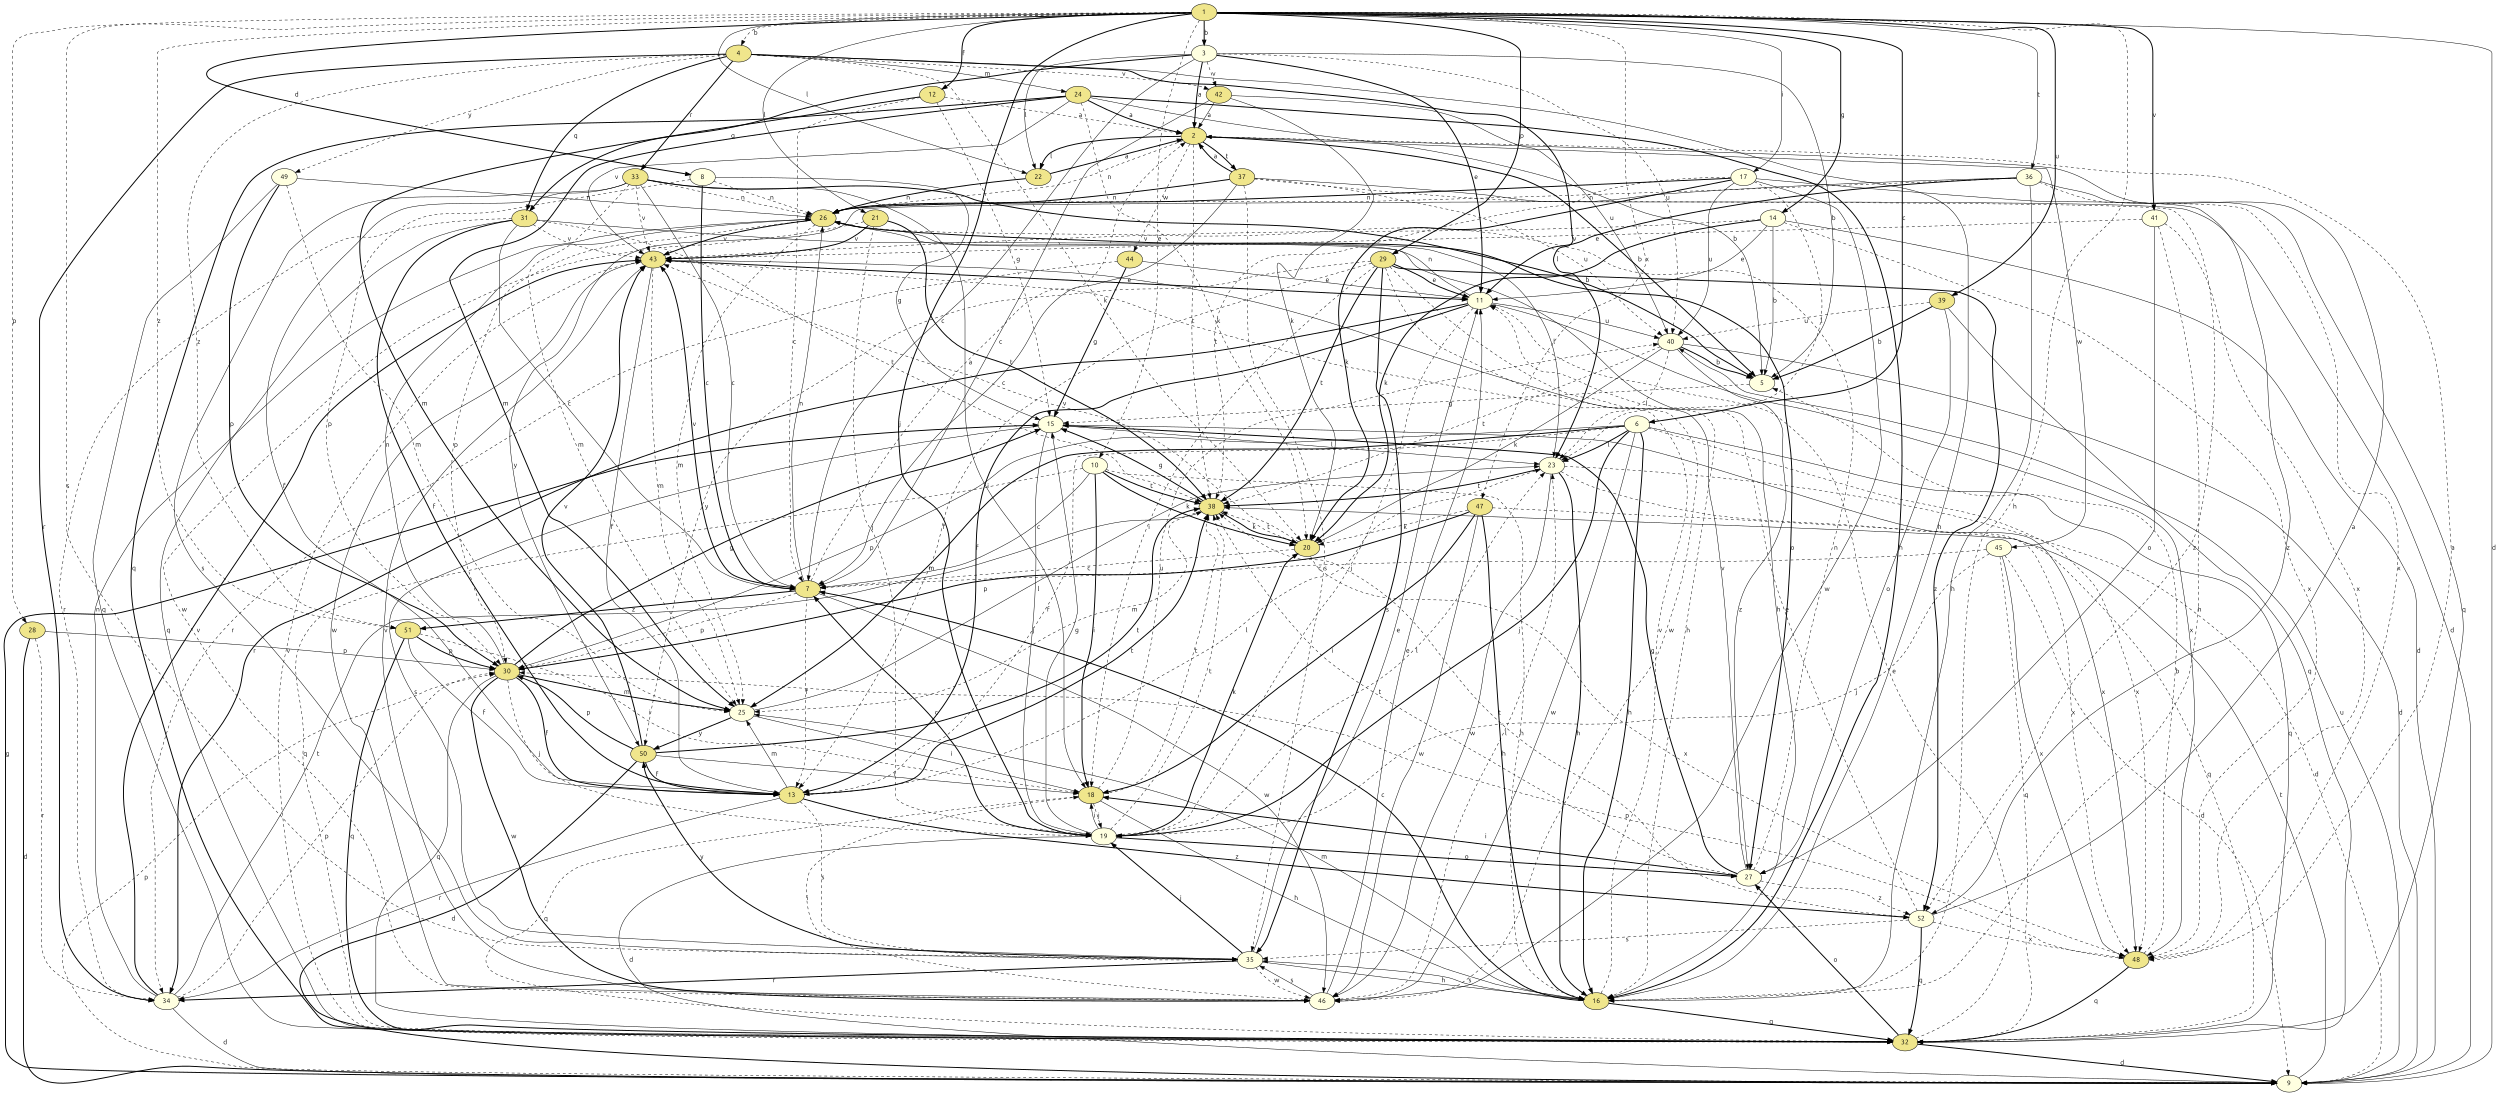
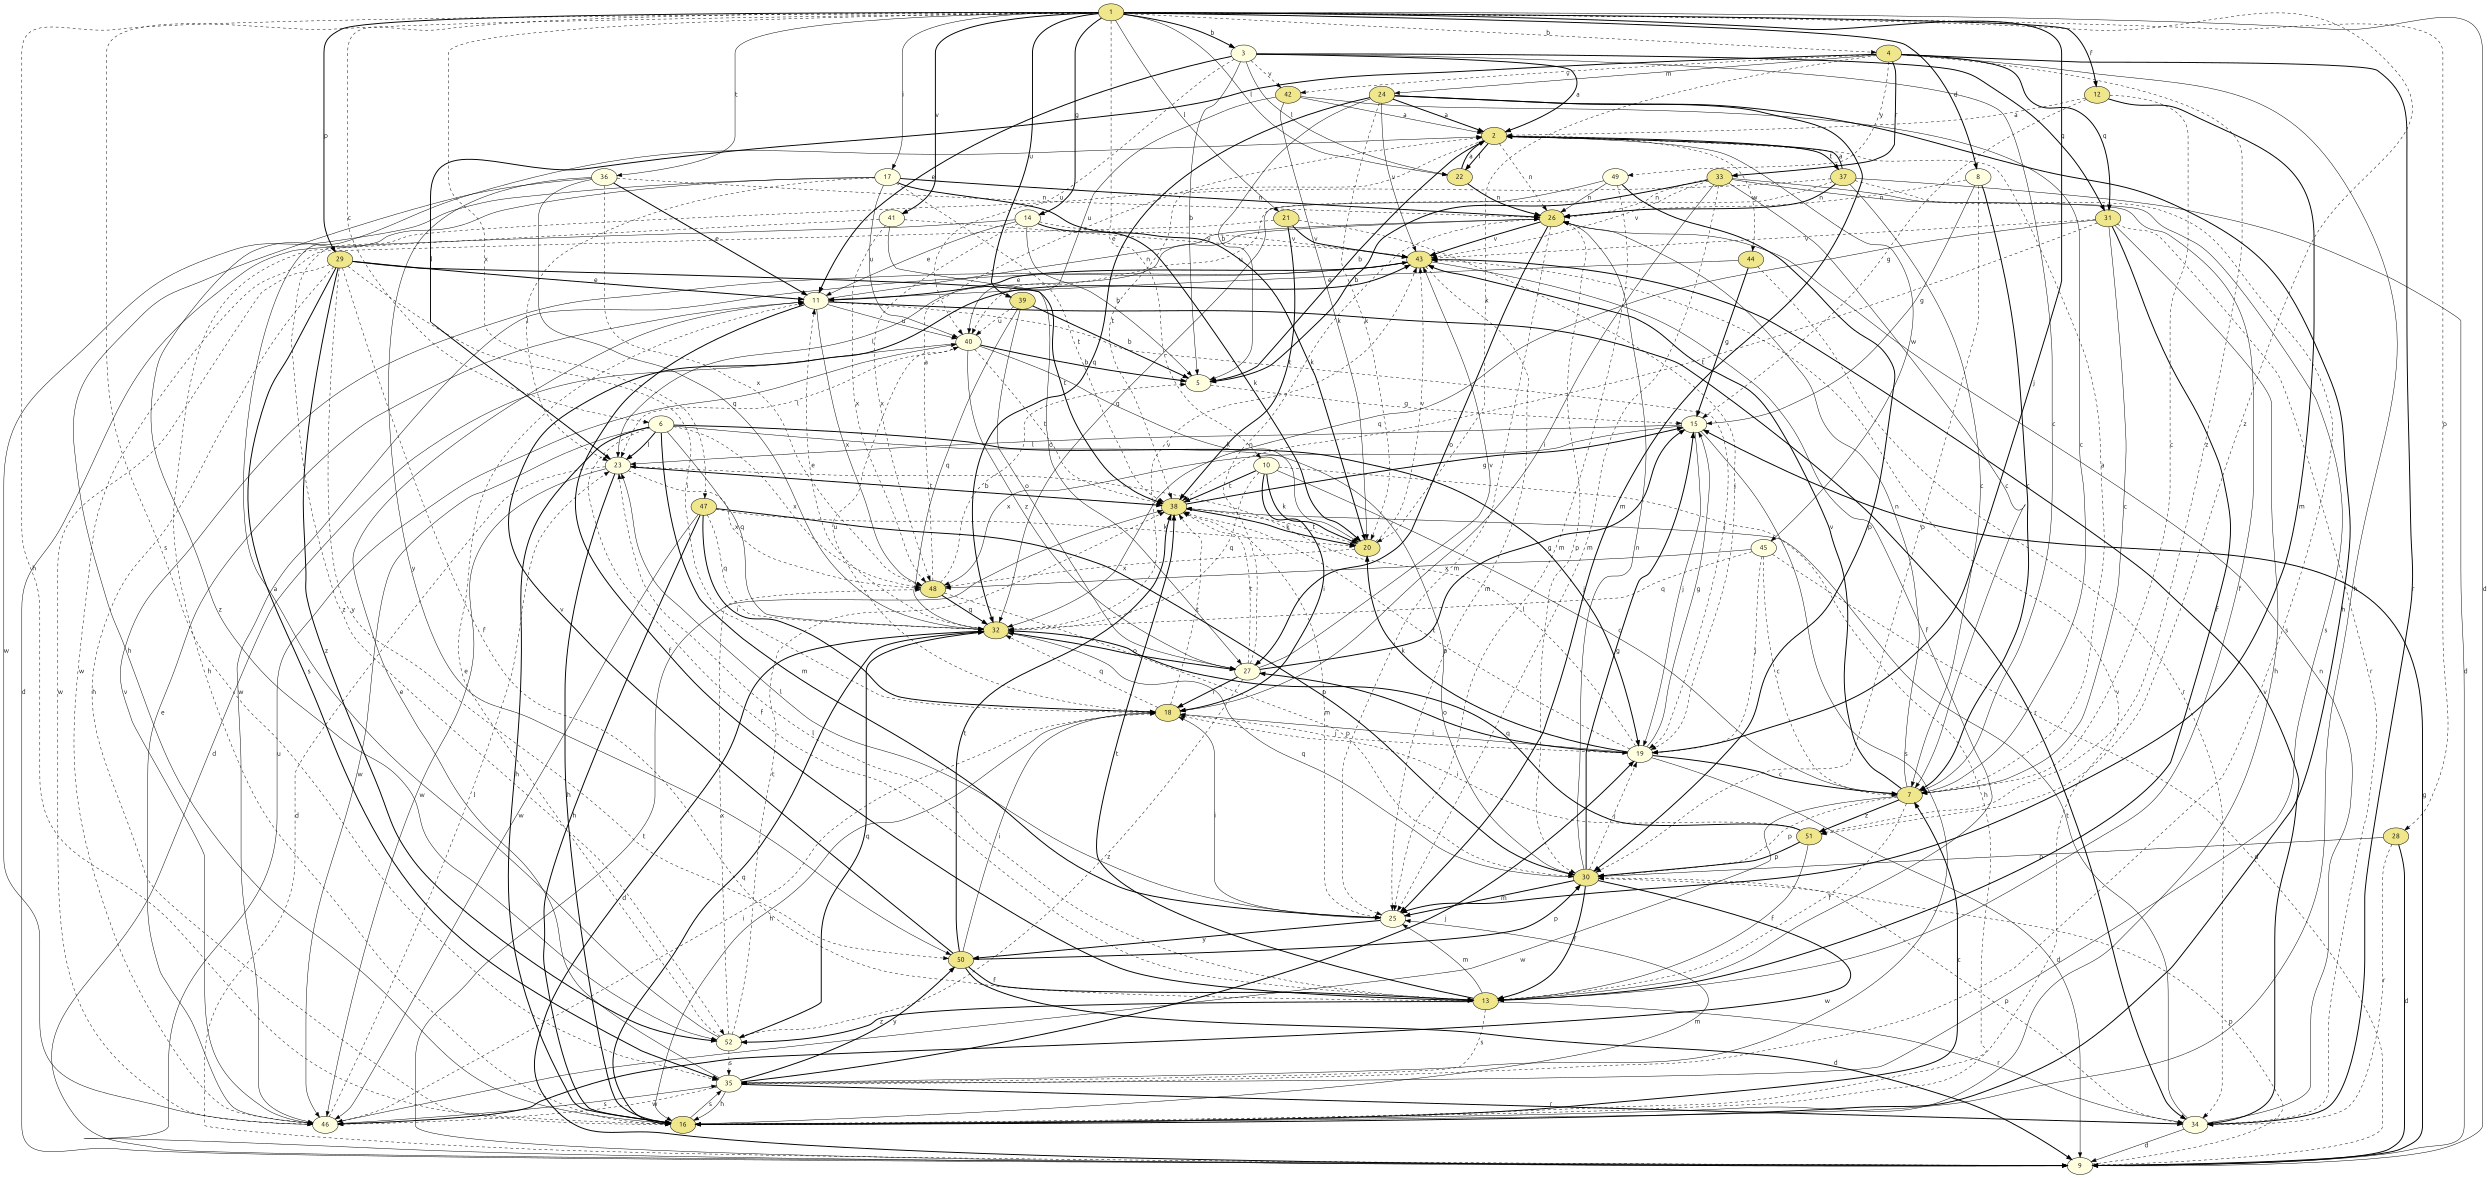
  strict digraph {
    fontname=Ubuntu
    node [fillcolor=khaki fontname=Ubuntu style=filled]
    edge [fontname=Ubuntu style=dashed]
    3 [fillcolor=lightyellow]
    2
    7
    22
    42
    5 [fillcolor=lightyellow]
    40 [fillcolor=lightyellow]
    31
    11 [fillcolor=lightyellow]
    37
    45 [fillcolor=lightyellow]
    44
    38
    26
    51
    43
    46 [fillcolor=lightyellow]
    13
    30
    20
    15 [fillcolor=lightyellow]
    9 [fillcolor=lightyellow]
    23 [fillcolor=lightyellow]
    27 [fillcolor=lightyellow]
    16
    32
    34 [fillcolor=lightyellow]
    48
    19 [fillcolor=lightyellow]
    52 [fillcolor=lightyellow]
    35 [fillcolor=lightyellow]
    25 [fillcolor=lightyellow]
    18
    12
    50
    24
    1
    4
    14 [fillcolor=lightyellow]
    39
    6 [fillcolor=lightyellow]
    8 [fillcolor=lightyellow]
    10 [fillcolor=lightyellow]
    28
    29
    36 [fillcolor=lightyellow]
    41 [fillcolor=lightyellow]
    47
    17 [fillcolor=lightyellow]
    21
    33
    49 [fillcolor=lightyellow]
    3 -> 2 [label=a style=bold]
    3 -> 7 [label=c style=solid]
    3 -> 22 [label=l style=solid]
    3 -> 42 [label=v]
    3 -> 5 [label=b style=solid]
    3 -> 40 [label=u]
    3 -> 31 [label=q style=bold]
    3 -> 11 [label=e style=bold]
    2 -> 22 [label=l style=bold]
    2 -> 5 [label=b style=bold]
    2 -> 37 [label=t style=bold]
    2 -> 45 [label=w style=solid]
    2 -> 44 [label=w]
    2 -> 38 [label=t]
    2 -> 26 [label=n]
    7 -> 2 [label=a]
    7 -> 26 [label=n style=solid]
    7 -> 51 [label=z style=bold]
    7 -> 43 [label=v style=bold]
    7 -> 46 [label=w style=solid]
    7 -> 13 [label=f]
    7 -> 30 [label=p]
    22 -> 2 [label=a style=bold]
    22 -> 26 [label=n style=bold]
    42 -> 2 [label=a style=solid]
    42 -> 7 [label=c style=solid]
    42 -> 40 [label=u style=solid]
    42 -> 20 [label=k style=solid]
    5 -> 15 [label=g]
    40 -> 5 [label=b style=bold]
    40 -> 38 [label=t]
    40 -> 20 [label=k style=solid]
    40 -> 9 [label=d style=solid]
    40 -> 23 [label=l]
    40 -> 27 [label=z style=solid]
    31 -> 7 [label=c style=solid]
    31 -> 38 [label=t]
    31 -> 43 [label=v]
    31 -> 13 [label=f style=bold]
    31 -> 16 [label=h style=solid]
    31 -> 32 [label=q style=solid]
    31 -> 34 [label=r]
    11 -> 40 [label=u style=solid]
    11 -> 26 [label=n style=solid]
    11 -> 13 [label=f style=bold]
    11 -> 34 [label=r style=bold]
    11 -> 48 [label=x style=solid]
    11 -> 19 [label=j]
    37 -> 2 [label=a style=bold]
    37 -> 7 [label=c style=solid]
    37 -> 40 [label=u]
    37 -> 26 [label=n style=bold]
    37 -> 9 [label=d style=solid]
    37 -> 52 [label=z]
    37 -> 35 [label=s]
    45 -> 7 [label=c]
    45 -> 9 [label=d]
    45 -> 32 [label=q]
    45 -> 48 [label=x style=solid]
    45 -> 19 [label=j]
    44 -> 11 [label=e style=solid]
    44 -> 15 [label=g style=bold]
    44 -> 34 [label=r]
    38 -> 20 [label=k style=bold]
    38 -> 15 [label=g style=bold]
    38 -> 25 [label=m]
    26 -> 43 [label=v style=bold]
    26 -> 30 [label=p]
    26 -> 23 [label=l style=solid]
    26 -> 27 [label=o style=bold]
    26 -> 25 [label=m]
    51 -> 13 [label=f style=solid]
    51 -> 30 [label=p style=bold]
    51 -> 32 [label=q style=bold]
    51 -> 18 [label=i]
    43 -> 11 [label=e style=bold]
    43 -> 46 [label=w style=solid]
    43 -> 13 [label=f style=solid]
    43 -> 25 [label=m]
    46 -> 11 [label=e style=solid]
    46 -> 43 [label=v style=solid]
    46 -> 23 [label=l]
    46 -> 35 [label=s style=solid]
    46 -> 18 [label=i]
    13 -> 38 [label=t style=bold]
    13 -> 23 [label=l]
    13 -> 34 [label=r style=solid]
    13 -> 52 [label=z style=bold]
    13 -> 35 [label=s]
    13 -> 25 [label=m style=solid]
    30 -> 26 [label=n style=solid]
    30 -> 46 [label=w style=bold]
    30 -> 13 [label=f style=bold]
    30 -> 15 [label=g style=bold]
    30 -> 32 [label=q style=solid]
    30 -> 19 [label=j]
    30 -> 25 [label=m style=bold]
-   20 -> 7 [label=c]
    20 -> 38 [label=t]
    20 -> 43 [label=v]
    20 -> 48 [label=x]
    15 -> 23 [label=l style=solid]
    15 -> 48 [label=x style=solid]
    15 -> 19 [label=j style=solid]
    15 -> 35 [label=s style=solid]
    9 -> 40 [label=u style=solid]
    9 -> 38 [label=t style=solid]
    9 -> 30 [label=p]
    9 -> 15 [label=g style=bold]
    23 -> 38 [label=t style=bold]
    23 -> 46 [label=w style=solid]
    23 -> 9 [label=d]
    23 -> 16 [label=h style=bold]
    23 -> 48 [label=x]
    27 -> 38 [label=t]
    27 -> 26 [label=n]
    27 -> 43 [label=v style=solid]
    27 -> 15 [label=g style=bold]
    27 -> 52 [label=z]
    27 -> 18 [label=i style=bold]
    16 -> 7 [label=c style=bold]
    16 -> 43 [label=v]
    16 -> 32 [label=q style=bold]
    16 -> 35 [label=s style=solid]
    16 -> 25 [label=m style=solid]
    32 -> 11 [label=e]
    32 -> 43 [label=v]
    32 -> 9 [label=d style=bold]
    32 -> 27 [label=o style=bold]
    34 -> 38 [label=t style=solid]
    34 -> 26 [label=n style=solid]
    34 -> 43 [label=v style=bold]
    34 -> 30 [label=p]
    34 -> 9 [label=d style=solid]
    48 -> 2 [label=a]
    48 -> 5 [label=b]
    48 -> 30 [label=p]
    48 -> 32 [label=q style=bold]
    19 -> 7 [label=c style=bold]
    19 -> 38 [label=t]
    19 -> 20 [label=k style=bold]
    19 -> 15 [label=g style=solid]
    19 -> 9 [label=d style=solid]
    19 -> 23 [label=l]
    19 -> 27 [label=o style=bold]
    19 -> 18 [label=i style=solid]
    52 -> 2 [label=a style=solid]
    52 -> 11 [label=e]
    52 -> 38 [label=t]
    52 -> 32 [label=q style=bold]
    52 -> 48 [label=x]
    52 -> 35 [label=s]
    35 -> 11 [label=e style=solid]
    35 -> 46 [label=w]
    35 -> 16 [label=h style=solid]
    35 -> 34 [label=r style=bold]
    35 -> 19 [label=j style=bold]
    35 -> 50 [label=y style=bold]
    25 -> 23 [label=l style=solid]
    25 -> 18 [label=i style=solid]
    25 -> 50 [label=y style=bold]
    18 -> 40 [label=u]
    18 -> 38 [label=t]
    18 -> 16 [label=h style=solid]
    18 -> 32 [label=q]
    18 -> 19 [label=j]
    12 -> 2 [label=a]
    12 -> 7 [label=c]
    12 -> 15 [label=g]
    12 -> 25 [label=m style=bold]
    50 -> 38 [label=t style=bold]
    50 -> 43 [label=v style=bold]
    50 -> 13 [label=f style=bold]
    50 -> 30 [label=p style=bold]
    50 -> 9 [label=d style=bold]
    50 -> 18 [label=i style=solid]
    24 -> 2 [label=a style=bold]
    24 -> 5 [label=b style=solid]
    24 -> 43 [label=v style=solid]
    24 -> 20 [label=k]
    24 -> 16 [label=h style=bold]
    24 -> 32 [label=q style=bold]
    24 -> 25 [label=m style=bold]
    1 -> 3 [label=b style=bold]
    1 -> 22 [label=l style=solid]
    1 -> 51 [label=z]
    1 -> 9 [label=d style=solid]
    1 -> 16 [label=h]
    1 -> 19 [label=j style=bold]
    1 -> 35 [label=s]
    1 -> 12 [label=f style=bold]
    1 -> 4 [label=b]
    1 -> 14 [label=g style=bold]
    1 -> 39 [label=u style=bold]
-   1 -> 6 [label=c style=bold]
+   1 -> 6 [label=c]
    1 -> 8 [label=d style=bold]
    1 -> 10 [label=e]
    1 -> 28 [label=p]
    1 -> 29 [label=p style=bold]
    1 -> 36 [label=t style=solid]
    1 -> 41 [label=v style=bold]
    1 -> 47 [label=x]
    1 -> 17 [label=i style=solid]
    1 -> 21 [label=l style=solid]
    4 -> 42 [label=v]
    4 -> 31 [label=q style=bold]
    4 -> 51 [label=z]
    4 -> 20 [label=k]
    4 -> 23 [label=l style=bold]
    4 -> 16 [label=h style=solid]
    4 -> 34 [label=r style=bold]
    4 -> 24 [label=m style=solid]
    4 -> 33 [label=r style=bold]
    4 -> 49 [label=y]
    14 -> 5 [label=b style=solid]
    14 -> 11 [label=e style=solid]
    14 -> 43 [label=v]
    14 -> 20 [label=k style=bold]
    14 -> 9 [label=d style=solid]
    14 -> 48 [label=x]
    39 -> 5 [label=b style=bold]
    39 -> 40 [label=u]
    39 -> 27 [label=o style=solid]
    39 -> 32 [label=q style=solid]
    6 -> 46 [label=w style=solid]
    6 -> 13 [label=f]
    6 -> 30 [label=p style=solid]
    6 -> 23 [label=l style=bold]
    6 -> 16 [label=h style=bold]
    6 -> 32 [label=q style=solid]
    6 -> 48 [label=x]
    6 -> 19 [label=j style=bold]
    6 -> 25 [label=m style=bold]
    8 -> 7 [label=c style=bold]
    8 -> 26 [label=n]
    8 -> 30 [label=p]
    8 -> 15 [label=g style=solid]
    10 -> 7 [label=c style=solid]
    10 -> 38 [label=t style=bold]
    10 -> 20 [label=k style=bold]
    10 -> 16 [label=h]
    10 -> 32 [label=q]
    10 -> 18 [label=i style=bold]
    28 -> 30 [label=p style=solid]
    28 -> 9 [label=d style=bold]
    28 -> 34 [label=r]
    29 -> 11 [label=e style=bold]
    29 -> 38 [label=t style=bold]
    29 -> 46 [label=w]
    29 -> 13 [label=f]
    29 -> 16 [label=h]
    29 -> 52 [label=z style=bold]
    29 -> 35 [label=s style=bold]
    29 -> 18 [label=i]
    29 -> 50 [label=y]
    36 -> 11 [label=e style=bold]
    36 -> 26 [label=n]
    36 -> 16 [label=h style=solid]
    36 -> 32 [label=q style=solid]
    36 -> 48 [label=x]
    36 -> 50 [label=y style=solid]
    41 -> 43 [label=v]
    41 -> 27 [label=o style=solid]
    41 -> 16 [label=h]
    41 -> 48 [label=x]
    47 -> 46 [label=w style=solid]
    47 -> 30 [label=p style=bold]
    47 -> 20 [label=k]
    47 -> 16 [label=h style=bold]
    47 -> 32 [label=q]
    47 -> 18 [label=i style=bold]
    17 -> 40 [label=u style=solid]
    17 -> 38 [label=t]
    17 -> 26 [label=n style=bold]
    17 -> 46 [label=w style=solid]
    17 -> 20 [label=k style=bold]
    17 -> 23 [label=l]
    17 -> 52 [label=z style=solid]
    21 -> 38 [label=t style=bold]
    21 -> 43 [label=v style=bold]
    21 -> 46 [label=w]
    21 -> 19 [label=j]
    33 -> 7 [label=c style=solid]
    33 -> 5 [label=b style=bold]
    33 -> 26 [label=n]
    33 -> 43 [label=v]
    33 -> 13 [label=f style=solid]
    33 -> 35 [label=s style=solid]
    33 -> 25 [label=m]
    33 -> 18 [label=i style=solid]
    49 -> 26 [label=n style=solid]
    49 -> 30 [label=p style=bold]
    49 -> 32 [label=q style=solid]
    49 -> 25 [label=m]
  }
